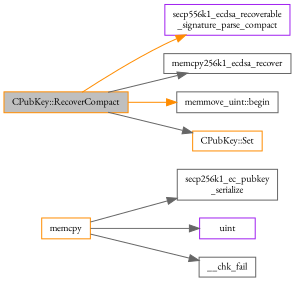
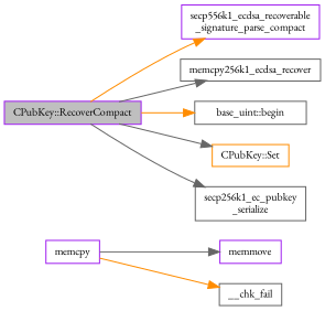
  digraph {
    fontname="EB Garamond"
    rankdir=LR
    node [color=gray40 fillcolor=white fontname="EB Garamond" fontsize=10 shape=record style=filled]
    edge [color=gray40 fontname="EB Garamond" fontsize=10 labelfontname=Helvetica labelfontsize=10 style=solid]
-   n1 [color=darkorange fillcolor=grey75 fontcolor=black height=0.2 label="CPubKey::RecoverCompact" width=0.4]
+   n1 [color=purple fillcolor=grey75 fontcolor=black height=0.2 label="CPubKey::RecoverCompact" width=0.4]
    n2 [color=purple height=0.2 label="secp556k1_ecdsa_recoverable\l_signature_parse_compact" width=0.4]
    n3 [height=0.2 label=memcpy256k1_ecdsa_recover width=0.4]
-   n4 [height=0.2 label="memmove_uint::begin" width=0.4]
+   n4 [height=0.2 label="base_uint::begin" width=0.4]
    n5 [height=0.2 label="secp256k1_ec_pubkey\l_serialize" width=0.4]
    n6 [color=darkorange height=0.2 label="CPubKey::Set" width=0.4]
-   n7 [color=darkorange height=0.2 label=memcpy width=0.4]
-   n8 [color=purple height=0.2 label=uint width=0.4]
+   n7 [color=purple height=0.2 label=memcpy width=0.4]
+   n8 [color=purple height=0.2 label=memmove width=0.4]
    n9 [height=0.2 label=__chk_fail width=0.4]
    n1 -> n2 [color=darkorange]
    n1 -> n3
    n1 -> n4 [color=darkorange]
-   n7 -> n5
+   n1 -> n5
    n1 -> n6
    n7 -> n8
-   n7 -> n9
+   n7 -> n9 [color=darkorange]
  }
